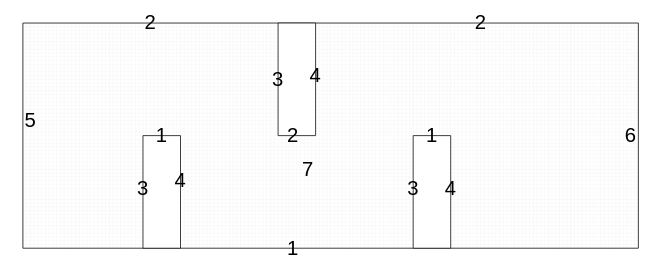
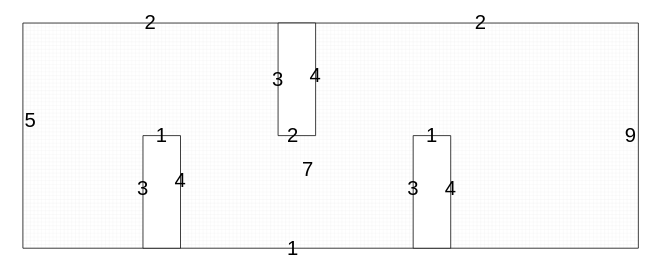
  <mxCell id="0" />
  <mxCell id="1" parent="0" />
  <mxCell id="2" value="" style="verticalLabelPosition=bottom;verticalAlign=top;html=1;shape=mxgraph.basic.patternFillRect;fillStyle=grid;step=5;fillStrokeWidth=0.2;fillStrokeColor=#dddddd;" parent="1" vertex="1"><mxGeometry x="30" y="30" width="820" height="300" as="geometry" /></mxCell>
  <mxCell id="3" value="" style="verticalLabelPosition=bottom;verticalAlign=top;html=1;shape=mxgraph.basic.rect;fillColor2=none;strokeWidth=1;size=20;indent=5;" parent="1" vertex="1"><mxGeometry x="190" y="180" width="50" height="150" as="geometry" /></mxCell>
  <mxCell id="4" value="" style="verticalLabelPosition=bottom;verticalAlign=top;html=1;shape=mxgraph.basic.rect;fillColor2=none;strokeWidth=1;size=20;indent=5;" parent="1" vertex="1"><mxGeometry x="370" y="30" width="50" height="150" as="geometry" /></mxCell>
  <mxCell id="5" value="" style="verticalLabelPosition=bottom;verticalAlign=top;html=1;shape=mxgraph.basic.rect;fillColor2=none;strokeWidth=1;size=20;indent=5;" parent="1" vertex="1"><mxGeometry x="550" y="180" width="50" height="150" as="geometry" /></mxCell>
  <mxCell id="6" value="&lt;font style=&quot;font-size: 27px&quot;&gt;1&lt;/font&gt;" style="text;html=1;strokeColor=none;fillColor=none;align=center;verticalAlign=middle;whiteSpace=wrap;rounded=0;strokeWidth=6;" parent="1" vertex="1"><mxGeometry x="370" y="320" width="40" height="20" as="geometry" /></mxCell>
  <mxCell id="7" value="&lt;font style=&quot;font-size: 27px&quot;&gt;1&lt;/font&gt;" style="text;html=1;strokeColor=none;fillColor=none;align=center;verticalAlign=middle;whiteSpace=wrap;rounded=0;strokeWidth=6;" parent="1" vertex="1"><mxGeometry x="195" y="170" width="40" height="20" as="geometry" /></mxCell>
  <mxCell id="8" value="&lt;font style=&quot;font-size: 27px&quot;&gt;1&lt;/font&gt;" style="text;html=1;strokeColor=none;fillColor=none;align=center;verticalAlign=middle;whiteSpace=wrap;rounded=0;strokeWidth=6;" parent="1" vertex="1"><mxGeometry x="555" y="170" width="40" height="20" as="geometry" /></mxCell>
  <mxCell id="9" value="&lt;font style=&quot;font-size: 27px&quot;&gt;2&lt;/font&gt;" style="text;html=1;strokeColor=none;fillColor=none;align=center;verticalAlign=middle;whiteSpace=wrap;rounded=0;strokeWidth=6;" parent="1" vertex="1"><mxGeometry x="620" y="20" width="40" height="20" as="geometry" /></mxCell>
  <mxCell id="10" value="&lt;font style=&quot;font-size: 27px&quot;&gt;2&lt;/font&gt;" style="text;html=1;strokeColor=none;fillColor=none;align=center;verticalAlign=middle;whiteSpace=wrap;rounded=0;strokeWidth=6;" parent="1" vertex="1"><mxGeometry x="180" y="20" width="40" height="20" as="geometry" /></mxCell>
  <mxCell id="11" value="&lt;font style=&quot;font-size: 27px&quot;&gt;2&lt;/font&gt;" style="text;html=1;strokeColor=none;fillColor=none;align=center;verticalAlign=middle;whiteSpace=wrap;rounded=0;strokeWidth=6;" parent="1" vertex="1"><mxGeometry x="370" y="170" width="40" height="20" as="geometry" /></mxCell>
  <mxCell id="12" value="&lt;font style=&quot;font-size: 27px&quot;&gt;3&lt;/font&gt;" style="text;html=1;strokeColor=none;fillColor=none;align=center;verticalAlign=middle;whiteSpace=wrap;rounded=0;strokeWidth=6;" parent="1" vertex="1"><mxGeometry x="350" y="95" width="40" height="20" as="geometry" /></mxCell>
  <mxCell id="13" value="&lt;font style=&quot;font-size: 27px&quot;&gt;3&lt;/font&gt;" style="text;html=1;strokeColor=none;fillColor=none;align=center;verticalAlign=middle;whiteSpace=wrap;rounded=0;strokeWidth=6;" parent="1" vertex="1"><mxGeometry x="530" y="240" width="40" height="20" as="geometry" /></mxCell>
  <mxCell id="14" value="&lt;font style=&quot;font-size: 27px&quot;&gt;3&lt;/font&gt;" style="text;html=1;strokeColor=none;fillColor=none;align=center;verticalAlign=middle;whiteSpace=wrap;rounded=0;strokeWidth=6;" parent="1" vertex="1"><mxGeometry x="170" y="240" width="40" height="20" as="geometry" /></mxCell>
  <mxCell id="15" value="&lt;font style=&quot;font-size: 27px&quot;&gt;4&lt;/font&gt;" style="text;html=1;strokeColor=none;fillColor=none;align=center;verticalAlign=middle;whiteSpace=wrap;rounded=0;strokeWidth=6;" parent="1" vertex="1"><mxGeometry x="220" y="230" width="40" height="20" as="geometry" /></mxCell>
  <mxCell id="16" value="&lt;font style=&quot;font-size: 27px&quot;&gt;4&lt;/font&gt;" style="text;html=1;strokeColor=none;fillColor=none;align=center;verticalAlign=middle;whiteSpace=wrap;rounded=0;strokeWidth=6;" parent="1" vertex="1"><mxGeometry x="580" y="240" width="40" height="20" as="geometry" /></mxCell>
  <mxCell id="17" value="&lt;font style=&quot;font-size: 27px&quot;&gt;4&lt;/font&gt;" style="text;html=1;strokeColor=none;fillColor=none;align=center;verticalAlign=middle;whiteSpace=wrap;rounded=0;strokeWidth=6;" parent="1" vertex="1"><mxGeometry x="400" y="90" width="40" height="20" as="geometry" /></mxCell>
  <mxCell id="18" value="&lt;font style=&quot;font-size: 27px&quot;&gt;5&lt;/font&gt;" style="text;html=1;strokeColor=none;fillColor=none;align=center;verticalAlign=middle;whiteSpace=wrap;rounded=0;strokeWidth=6;" parent="1" vertex="1"><mxGeometry x="20" y="150" width="40" height="20" as="geometry" /></mxCell>
- <mxCell id="19" value="&lt;font style=&quot;font-size: 27px&quot;&gt;6&lt;/font&gt;" style="text;html=1;strokeColor=none;fillColor=none;align=center;verticalAlign=middle;whiteSpace=wrap;rounded=0;strokeWidth=6;" parent="1" vertex="1"><mxGeometry x="820" y="170" width="40" height="20" as="geometry" /></mxCell>
+ <mxCell id="19" value="&lt;font style=&quot;font-size: 27px&quot;&gt;9&lt;/font&gt;" style="text;html=1;strokeColor=none;fillColor=none;align=center;verticalAlign=middle;whiteSpace=wrap;rounded=0;strokeWidth=6;" parent="1" vertex="1"><mxGeometry x="820" y="170" width="40" height="20" as="geometry" /></mxCell>
  <mxCell id="20" value="&lt;font style=&quot;font-size: 27px&quot;&gt;7&lt;br&gt;&lt;br&gt;&lt;/font&gt;" style="text;html=1;strokeColor=none;fillColor=none;align=center;verticalAlign=middle;whiteSpace=wrap;rounded=0;strokeWidth=6;" vertex="1" parent="1"><mxGeometry x="390" y="240" width="40" as="geometry" /></mxCell>
